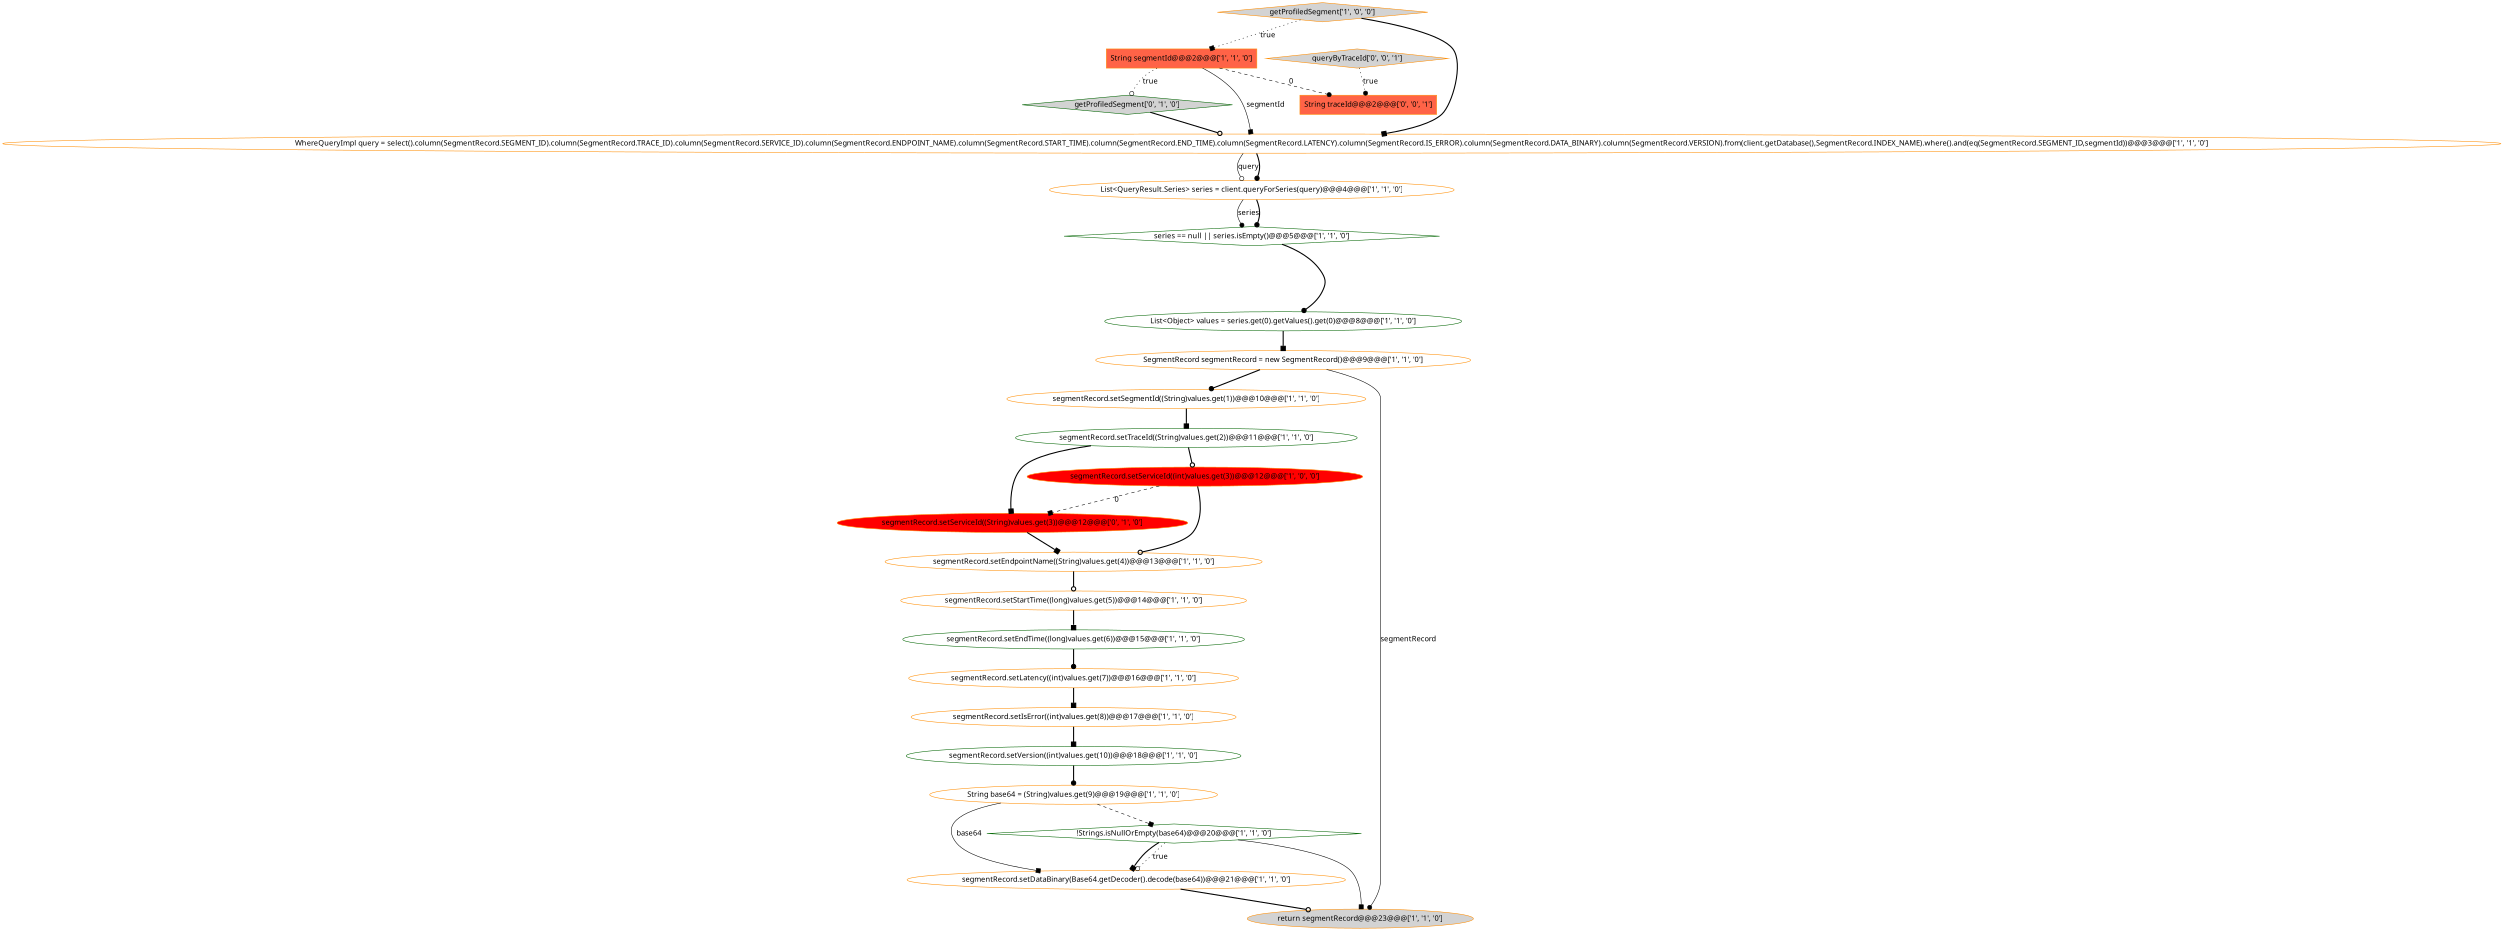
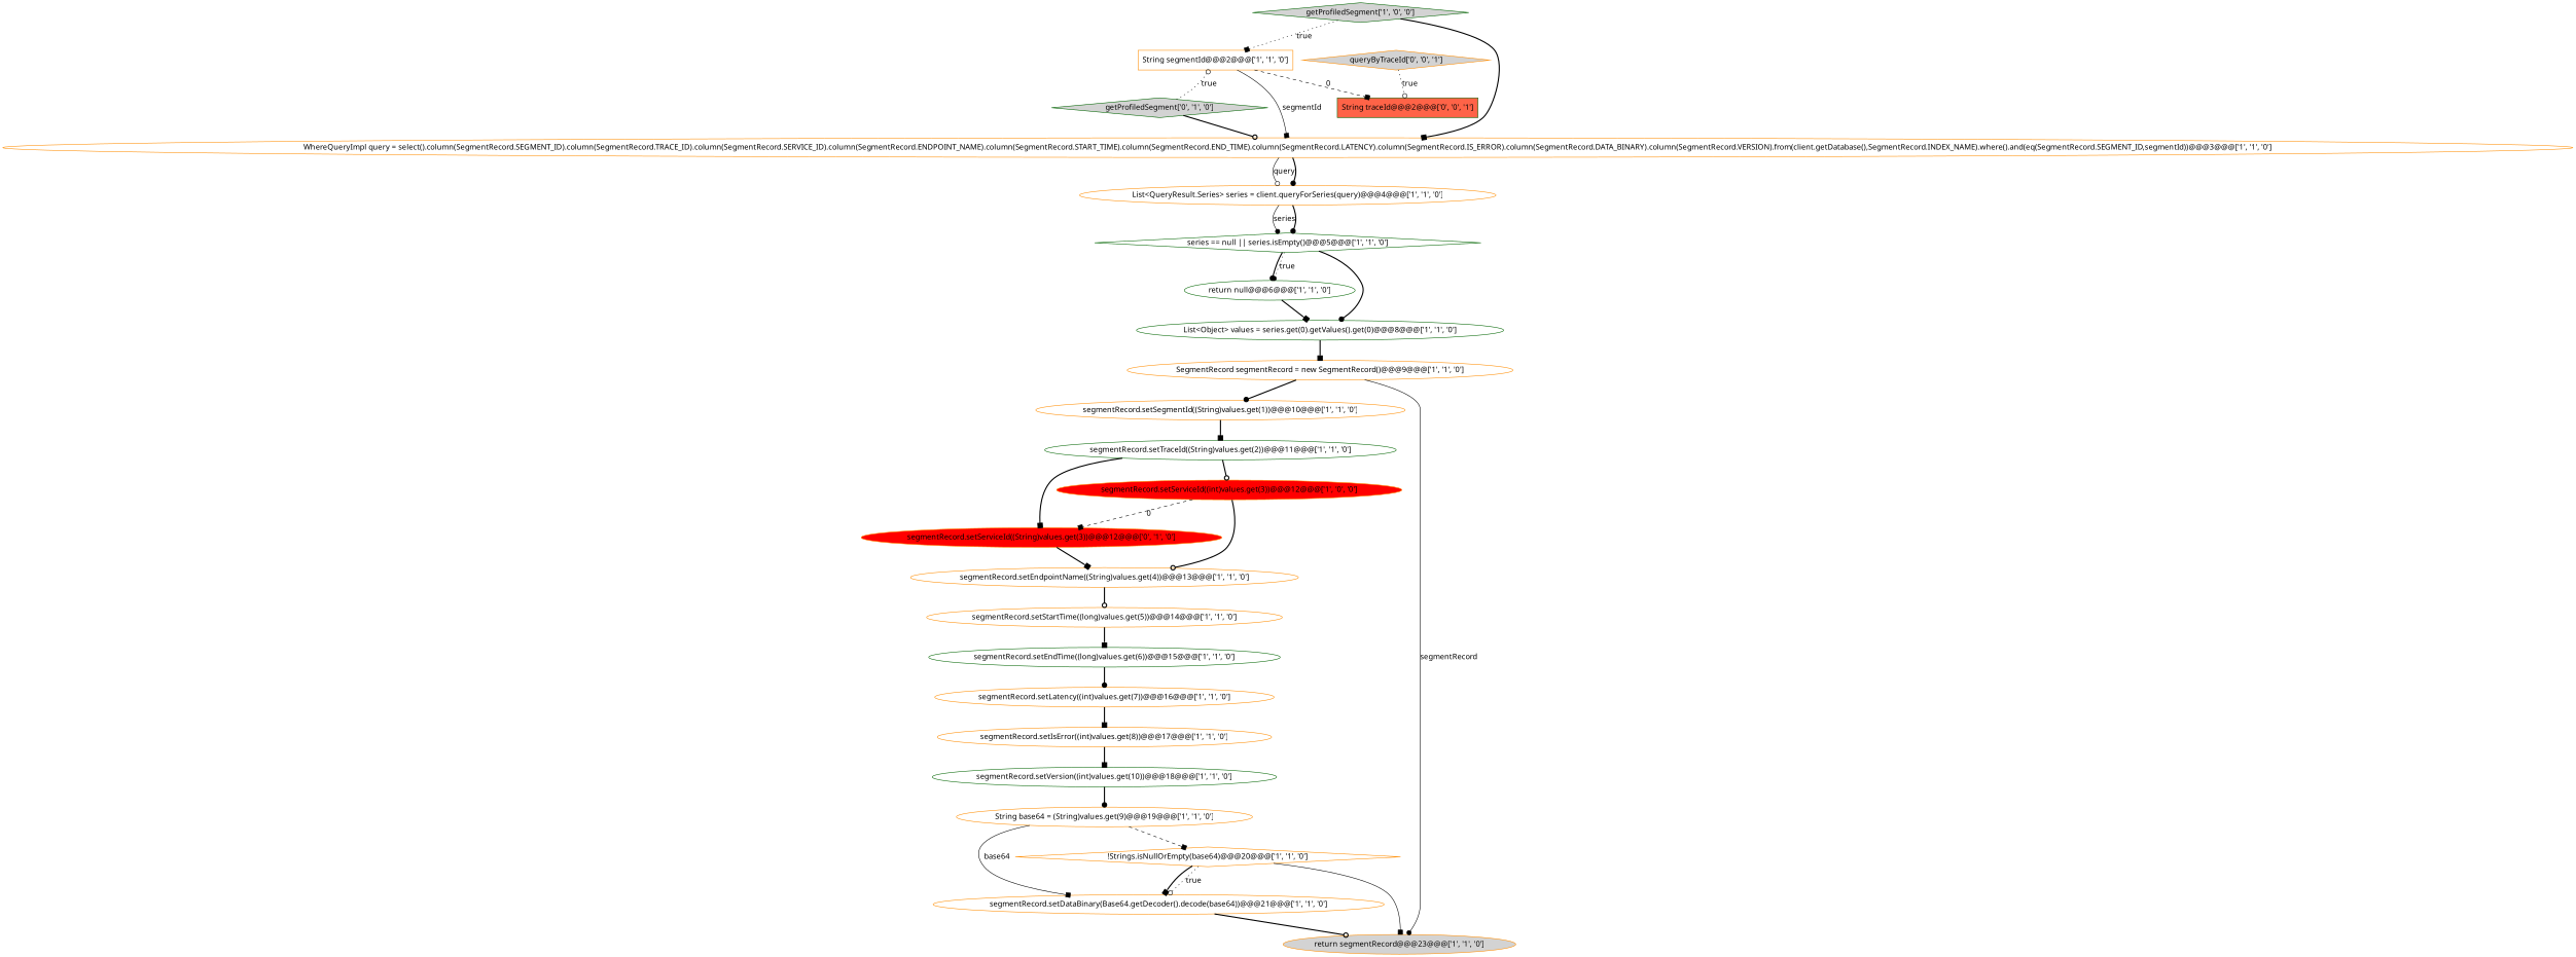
  digraph {
    fontname="Noto Sans"
    node [color=darkorange fillcolor=white fontname="Noto Sans" shape=ellipse style=filled]
    edge [arrowhead=box fontname="Noto Sans" style=bold]
    n1 [color=darkgreen label="segmentRecord.setEndTime((long)values.get(6))@@@15@@@['1', '1', '0']"]
    n2 [label="segmentRecord.setLatency((int)values.get(7))@@@16@@@['1', '1', '0']"]
    n3 [label="segmentRecord.setIsError((int)values.get(8))@@@17@@@['1', '1', '0']"]
    n4 [fillcolor=red label="segmentRecord.setServiceId((String)values.get(3))@@@12@@@['0', '1', '0']"]
    n5 [label="segmentRecord.setEndpointName((String)values.get(4))@@@13@@@['1', '1', '0']"]
    n6 [label="segmentRecord.setStartTime((long)values.get(5))@@@14@@@['1', '1', '0']"]
    n7 [label="segmentRecord.setSegmentId((String)values.get(1))@@@10@@@['1', '1', '0']"]
    n8 [color=darkgreen label="segmentRecord.setTraceId((String)values.get(2))@@@11@@@['1', '1', '0']"]
    n9 [fillcolor=red label="segmentRecord.setServiceId((int)values.get(3))@@@12@@@['1', '0', '0']"]
    n10 [label="SegmentRecord segmentRecord = new SegmentRecord()@@@9@@@['1', '1', '0']"]
    n11 [fillcolor=lightgray label="return segmentRecord@@@23@@@['1', '1', '0']"]
-   n12 [color=darkgreen label="!Strings.isNullOrEmpty(base64)@@@20@@@['1', '1', '0']" shape=diamond]
+   n12 [label="!Strings.isNullOrEmpty(base64)@@@20@@@['1', '1', '0']" shape=diamond]
    n13 [label="segmentRecord.setDataBinary(Base64.getDecoder().decode(base64))@@@21@@@['1', '1', '0']"]
    n14 [label="String base64 = (String)values.get(9)@@@19@@@['1', '1', '0']"]
    n15 [color=darkgreen label="segmentRecord.setVersion((int)values.get(10))@@@18@@@['1', '1', '0']"]
-   n16 [fillcolor=tomato label="String traceId@@@2@@@['0', '0', '1']" shape=box]
-   n17 [fillcolor=lightgray label="getProfiledSegment['1', '0', '0']" shape=diamond]
-   n18 [fillcolor=tomato label="String segmentId@@@2@@@['1', '1', '0']" shape=box]
+   n16 [color=darkgreen fillcolor=tomato label="String traceId@@@2@@@['0', '0', '1']" shape=box]
+   n17 [color=darkgreen fillcolor=lightgray label="getProfiledSegment['1', '0', '0']" shape=diamond]
+   n18 [label="String segmentId@@@2@@@['1', '1', '0']" shape=box]
    n19 [label="WhereQueryImpl query = select().column(SegmentRecord.SEGMENT_ID).column(SegmentRecord.TRACE_ID).column(SegmentRecord.SERVICE_ID).column(SegmentRecord.ENDPOINT_NAME).column(SegmentRecord.START_TIME).column(SegmentRecord.END_TIME).column(SegmentRecord.LATENCY).column(SegmentRecord.IS_ERROR).column(SegmentRecord.DATA_BINARY).column(SegmentRecord.VERSION).from(client.getDatabase(),SegmentRecord.INDEX_NAME).where().and(eq(SegmentRecord.SEGMENT_ID,segmentId))@@@3@@@['1', '1', '0']"]
    n20 [label="List<QueryResult.Series> series = client.queryForSeries(query)@@@4@@@['1', '1', '0']"]
    n21 [color=darkgreen label="series == null || series.isEmpty()@@@5@@@['1', '1', '0']" shape=diamond]
+   n22 [color=darkgreen label="return null@@@6@@@['1', '1', '0']"]
    n23 [color=darkgreen label="List<Object> values = series.get(0).getValues().get(0)@@@8@@@['1', '1', '0']"]
    n24 [color=darkgreen fillcolor=lightgray label="getProfiledSegment['0', '1', '0']" shape=diamond]
    n25 [fillcolor=lightgray label="queryByTraceId['0', '0', '1']" shape=diamond]
    n1 -> n2 [arrowhead=dot]
    n2 -> n3
    n3 -> n15
    n4 -> n5
    n5 -> n6 [arrowhead=odot]
    n6 -> n1
    n7 -> n8
    n8 -> n4
    n8 -> n9 [arrowhead=odot]
    n9 -> n4 [label=0 style=dashed]
    n9 -> n5 [arrowhead=odot]
    n10 -> n7 [arrowhead=dot]
    n10 -> n11 [arrowhead=dot label=segmentRecord style=solid]
    n12 -> n11 [style=solid]
    n12 -> n13
    n12 -> n13 [arrowhead=odot label=true style=dotted]
    n13 -> n11 [arrowhead=odot]
    n14 -> n12 [style=dashed]
    n14 -> n13 [label=base64 style=solid]
    n15 -> n14 [arrowhead=dot]
    n17 -> n18 [label=true style=dotted]
    n17 -> n19
-   n18 -> n16 [arrowhead=dot label=0 style=dashed]
+   n18 -> n16 [label=0 style=dashed]
    n18 -> n19 [label=segmentId style=solid]
    n19 -> n20 [arrowhead=odot label=query style=solid]
    n19 -> n20 [arrowhead=dot]
    n20 -> n21 [arrowhead=dot label=series style=solid]
    n20 -> n21 [arrowhead=dot]
+   n21 -> n22 [arrowhead=dot label=true style=dotted]
+   n21 -> n22 [arrowhead=dot]
    n21 -> n23 [arrowhead=dot]
+   n22 -> n23
    n23 -> n10
-   n18 -> n24 [arrowhead=odot label=true style=dotted]
+   n24 -> n18 [arrowhead=odot label=true style=dotted]
    n24 -> n19 [arrowhead=odot]
-   n25 -> n16 [arrowhead=dot label=true style=dotted]
+   n25 -> n16 [arrowhead=odot label=true style=dotted]
  }
